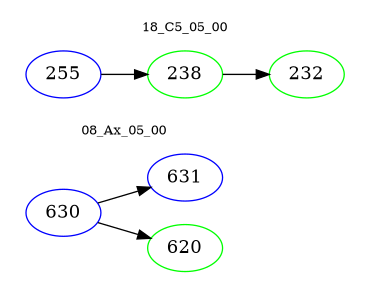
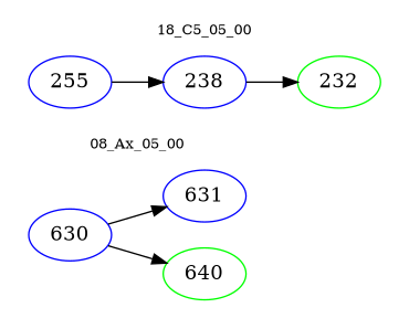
  digraph {
    rankdir=LR
    node [color=blue]
    edge [color=black]
    n1 [label=630]
-   n2 [color=green label=620]
+   n2 [color=green label=640]
    n3 [label=631]
-   n4 [color=green label=238]
+   n4 [label=238]
    n5 [color=green label=232]
    n6 [label=255]
    subgraph cluster_1 {
      color=white
      fontsize=10
      label="08_Ax_05_00"
      n1
      n2
      n3
    }
    subgraph cluster_2 {
      color=white
      fontsize=10
      label="18_C5_05_00"
      n4
      n5
      n6
    }
    n1 -> n2
    n1 -> n3
    n4 -> n5
    n6 -> n4
  }
